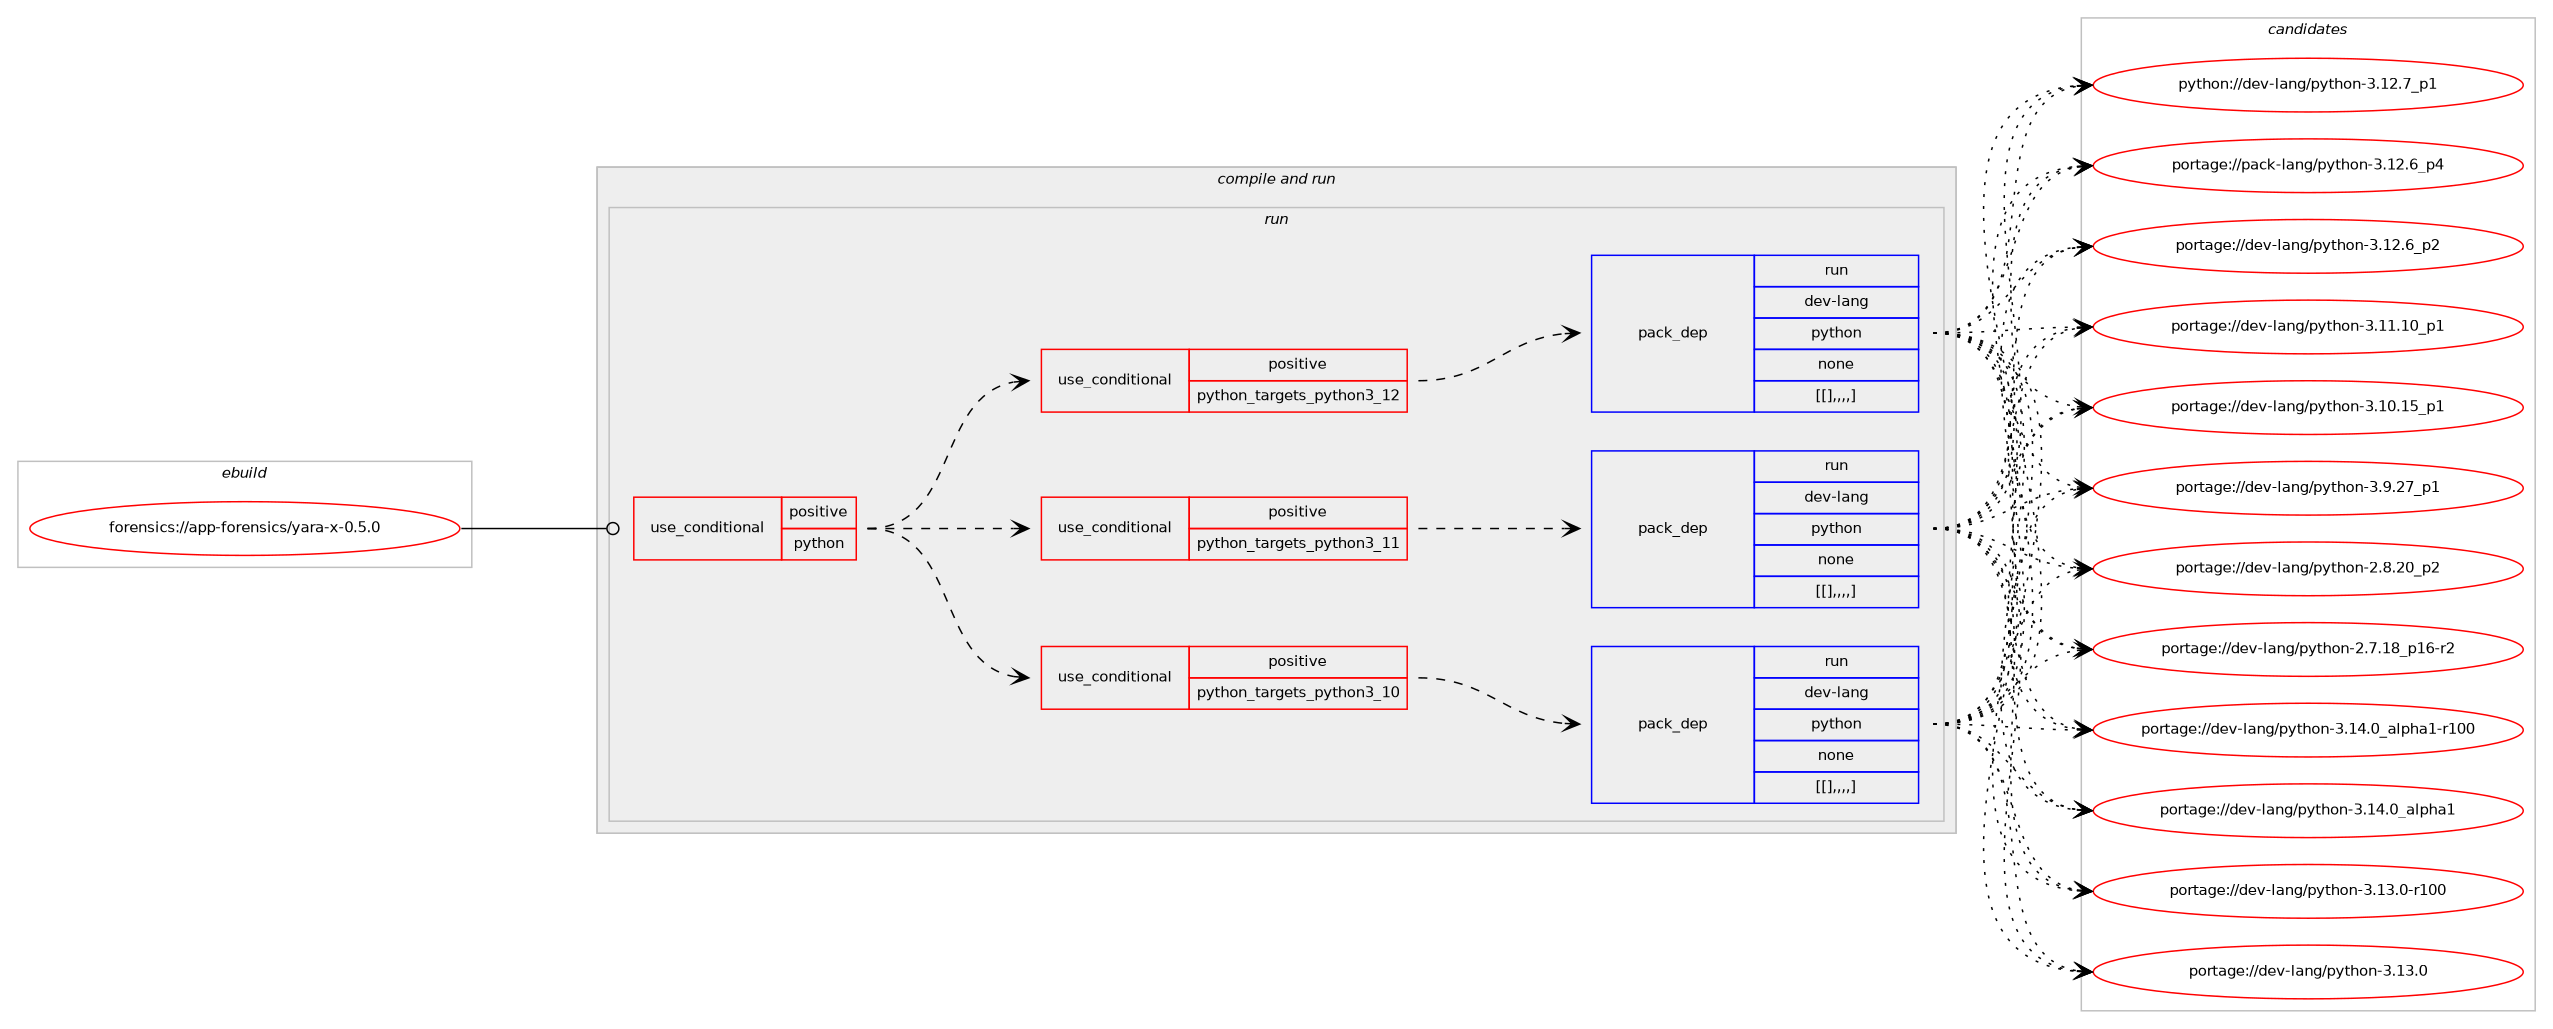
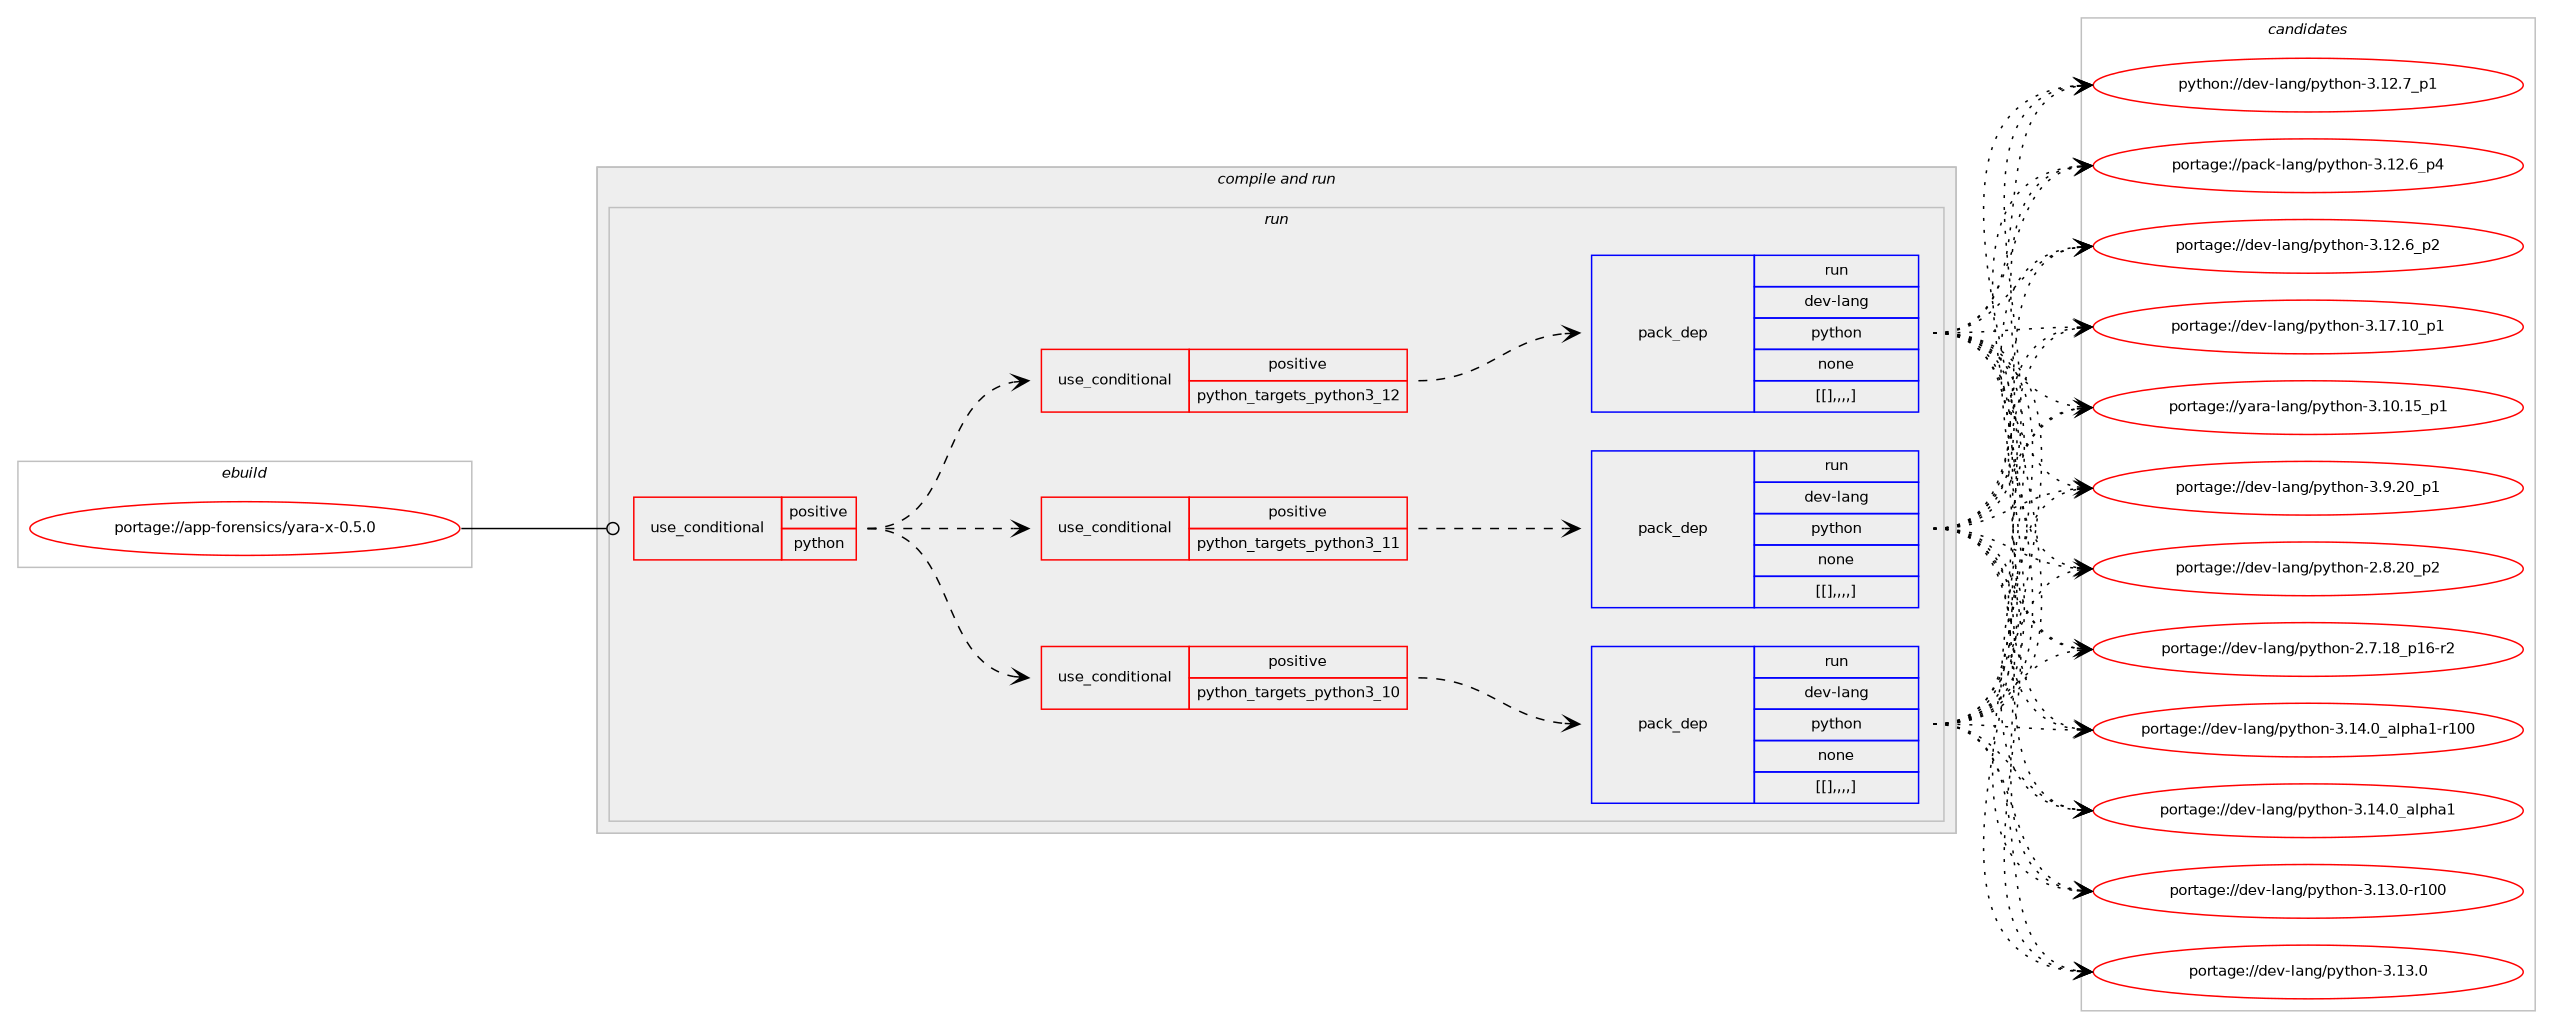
  digraph {
    compound=true
    concentrate=true
    fontname=Helvetica
    fontsize=10
    newrank=true
    rankdir=LR
    ranksep=1.5
    node [color=red fontname=Helvetica fontsize=10]
    edge [arrowhead=vee headport=w style=dotted tailport=e weight=100]
-   n1 [label="forensics://app-forensics/yara-x-0.5.0" width=4]
+   n1 [label="portage://app-forensics/yara-x-0.5.0" width=4]
    n2 [color=blue label=<<TABLE BORDER="0" CELLBORDER="1" CELLSPACING="0" CELLPADDING="4" WIDTH="220"><TR><TD ROWSPAN="6" CELLPADDING="30">pack_dep</TD></TR><TR><TD WIDTH="110">run</TD></TR><TR><TD>dev-lang</TD></TR><TR><TD>python</TD></TR><TR><TD>none</TD></TR><TR><TD>[[],,,,]</TD></TR></TABLE>> shape=none]
    n3 [label=<<TABLE BORDER="0" CELLBORDER="1" CELLSPACING="0" CELLPADDING="4"><TR><TD ROWSPAN="3" CELLPADDING="10">use_conditional</TD></TR><TR><TD>positive</TD></TR><TR><TD>python_targets_python3_10</TD></TR></TABLE>> shape=none]
    n4 [color=blue label=<<TABLE BORDER="0" CELLBORDER="1" CELLSPACING="0" CELLPADDING="4" WIDTH="220"><TR><TD ROWSPAN="6" CELLPADDING="30">pack_dep</TD></TR><TR><TD WIDTH="110">run</TD></TR><TR><TD>dev-lang</TD></TR><TR><TD>python</TD></TR><TR><TD>none</TD></TR><TR><TD>[[],,,,]</TD></TR></TABLE>> shape=none]
    n5 [label=<<TABLE BORDER="0" CELLBORDER="1" CELLSPACING="0" CELLPADDING="4"><TR><TD ROWSPAN="3" CELLPADDING="10">use_conditional</TD></TR><TR><TD>positive</TD></TR><TR><TD>python_targets_python3_11</TD></TR></TABLE>> shape=none]
    n6 [color=blue label=<<TABLE BORDER="0" CELLBORDER="1" CELLSPACING="0" CELLPADDING="4" WIDTH="220"><TR><TD ROWSPAN="6" CELLPADDING="30">pack_dep</TD></TR><TR><TD WIDTH="110">run</TD></TR><TR><TD>dev-lang</TD></TR><TR><TD>python</TD></TR><TR><TD>none</TD></TR><TR><TD>[[],,,,]</TD></TR></TABLE>> shape=none]
    n7 [label=<<TABLE BORDER="0" CELLBORDER="1" CELLSPACING="0" CELLPADDING="4"><TR><TD ROWSPAN="3" CELLPADDING="10">use_conditional</TD></TR><TR><TD>positive</TD></TR><TR><TD>python_targets_python3_12</TD></TR></TABLE>> shape=none]
    n8 [label=<<TABLE BORDER="0" CELLBORDER="1" CELLSPACING="0" CELLPADDING="4"><TR><TD ROWSPAN="3" CELLPADDING="10">use_conditional</TD></TR><TR><TD>positive</TD></TR><TR><TD>python</TD></TR></TABLE>> shape=none]
    n9 [label="portage://dev-lang/python-3.14.0_alpha1-r100" width=4]
    n10 [label="portage://dev-lang/python-3.14.0_alpha1" width=4]
    n11 [label="portage://dev-lang/python-3.13.0-r100" width=4]
    n12 [label="portage://dev-lang/python-3.13.0" width=4]
    n13 [label="python://dev-lang/python-3.12.7_p1" width=4]
    n14 [label="portage://pack-lang/python-3.12.6_p4" width=4]
    n15 [label="portage://dev-lang/python-3.12.6_p2" width=4]
-   n16 [label="portage://dev-lang/python-3.11.10_p1" width=4]
-   n17 [label="portage://dev-lang/python-3.10.15_p1" width=4]
-   n18 [label="portage://dev-lang/python-3.9.27_p1" width=4]
+   n16 [label="portage://dev-lang/python-3.17.10_p1" width=4]
+   n17 [label="portage://yara-lang/python-3.10.15_p1" width=4]
+   n18 [label="portage://dev-lang/python-3.9.20_p1" width=4]
    n19 [label="portage://dev-lang/python-2.8.20_p2" width=4]
    n20 [label="portage://dev-lang/python-2.7.18_p16-r2" width=4]
    subgraph cluster_1 {
      color=gray
      label=<<i>ebuild</i>>
      n1
    }
    subgraph cluster_2 {
      color=gray
      label=<<i>dependencies</i>>
      subgraph cluster_3 {
        color=gray
        fillcolor="#eeeeee"
        label=<<i>compile</i>>
        style=filled
      }
      subgraph cluster_4 {
        color=gray
        fillcolor="#eeeeee"
        label=<<i>compile and run</i>>
        style=filled
      }
      subgraph cluster_5 {
        color=gray
        fillcolor="#eeeeee"
        label=<<i>run</i>>
        style=filled
        subgraph sub_6 {
          color=gray
          fillcolor="#eeeeee"
          label=<<i>run</i>>
          style=filled
          n8
          subgraph sub_7 {
            color=gray
            fillcolor="#eeeeee"
            label=<<i>run</i>>
            style=filled
            n3
            subgraph sub_8 {
              color=gray
              fillcolor="#eeeeee"
              label=<<i>run</i>>
              style=filled
              n2
            }
          }
          subgraph sub_9 {
            color=gray
            fillcolor="#eeeeee"
            label=<<i>run</i>>
            style=filled
            n5
            subgraph sub_10 {
              color=gray
              fillcolor="#eeeeee"
              label=<<i>run</i>>
              style=filled
              n4
            }
          }
          subgraph sub_11 {
            color=gray
            fillcolor="#eeeeee"
            label=<<i>run</i>>
            style=filled
            n7
            subgraph sub_12 {
              color=gray
              fillcolor="#eeeeee"
              label=<<i>run</i>>
              style=filled
              n6
            }
          }
        }
      }
    }
    subgraph cluster_13 {
      color=gray
      label=<<i>candidates</i>>
      rank=same
      subgraph sub_14 {
        color=black
        label=<<i>candidates</i>>
        nodesep=1
        rank=same
        n9
        n10
        n11
        n12
        n13
        n14
        n15
        n16
        n17
        n18
        n19
        n20
      }
      subgraph sub_15 {
        color=black
        label=<<i>candidates</i>>
        nodesep=1
        rank=same
        n9
        n10
        n11
        n12
        n13
        n14
        n15
        n16
        n17
        n18
        n19
        n20
      }
      subgraph sub_16 {
        color=black
        label=<<i>candidates</i>>
        nodesep=1
        rank=same
        n9
        n10
        n11
        n12
        n13
        n14
        n15
        n16
        n17
        n18
        n19
        n20
      }
    }
    n1 -> n8 [arrowhead=odot style=solid weight=20]
    n2 -> n9
    n2 -> n10
    n2 -> n11
    n2 -> n12
    n2 -> n13
    n2 -> n14
    n2 -> n15
    n2 -> n16
    n2 -> n17
    n2 -> n18
    n2 -> n19
    n2 -> n20
    n3 -> n2 [style=dashed weight=20]
    n4 -> n9
    n4 -> n10
    n4 -> n11
    n4 -> n12
    n4 -> n13
    n4 -> n14
    n4 -> n15
    n4 -> n16
    n4 -> n17
    n4 -> n18
    n4 -> n19
    n4 -> n20
    n5 -> n4 [style=dashed weight=20]
    n6 -> n9
    n6 -> n10
    n6 -> n11
    n6 -> n12
    n6 -> n13
    n6 -> n14
    n6 -> n15
    n6 -> n16
    n6 -> n17
    n6 -> n18
    n6 -> n19
    n6 -> n20
    n7 -> n6 [style=dashed weight=20]
    n8 -> n3 [style=dashed weight=20]
    n8 -> n5 [style=dashed weight=20]
    n8 -> n7 [style=dashed weight=20]
  }
